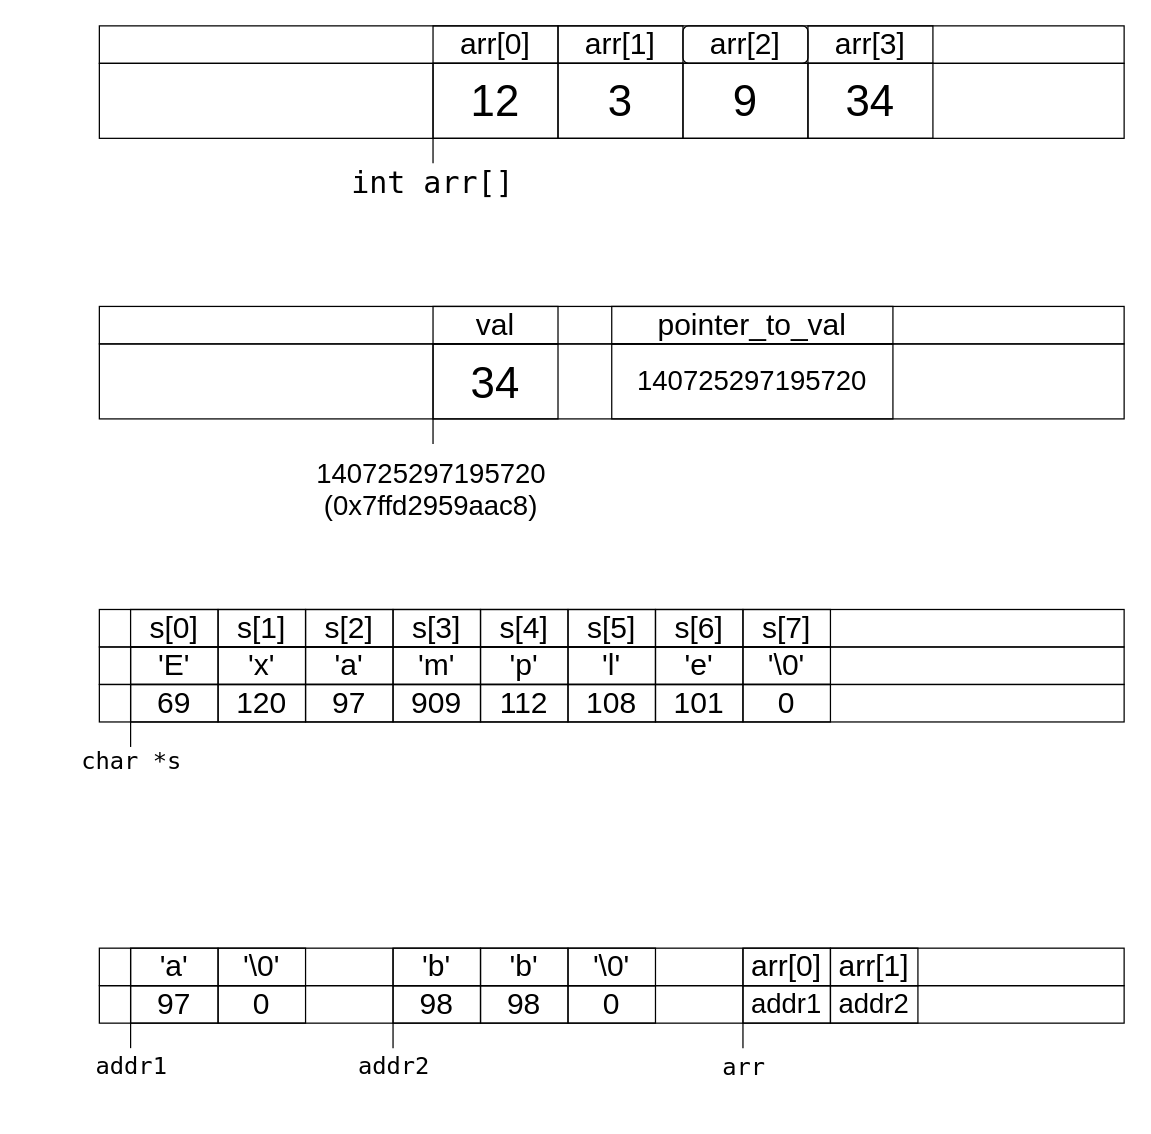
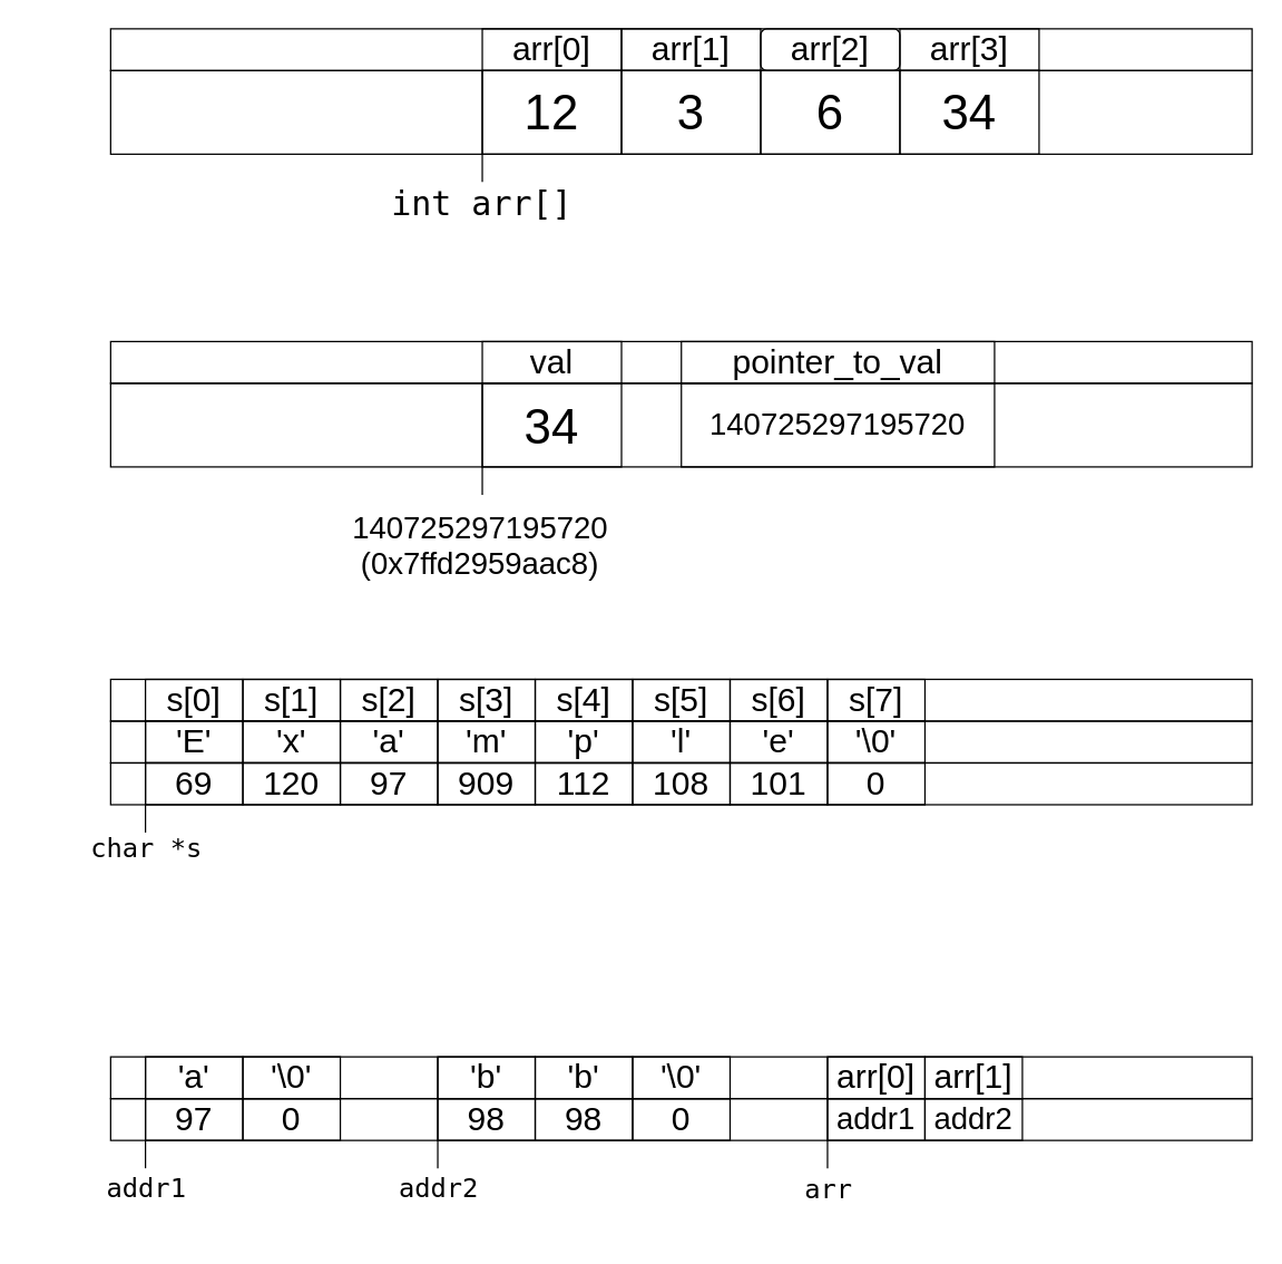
  <mxCell id="0" />
  <mxCell id="1" parent="0" />
  <mxCell id="2" value="" style="rounded=0;whiteSpace=wrap;html=1;fillColor=none;" parent="1" vertex="1"><mxGeometry x="79" y="50" width="820" height="60" as="geometry" /></mxCell>
  <mxCell id="3" value="&lt;font style=&quot;font-size: 35px;&quot;&gt;12&lt;/font&gt;" style="rounded=0;whiteSpace=wrap;html=1;fillColor=none;" parent="1" vertex="1"><mxGeometry x="346" y="50" width="100" height="60" as="geometry" /></mxCell>
  <mxCell id="4" value="" style="endArrow=none;html=1;rounded=0;entryX=0;entryY=0;entryDx=0;entryDy=0;" parent="1" edge="1"><mxGeometry width="50" height="50" relative="1" as="geometry"><mxPoint x="346" y="130" as="sourcePoint" /><mxPoint x="346" y="50" as="targetPoint" /></mxGeometry></mxCell>
  <mxCell id="5" value="" style="rounded=0;whiteSpace=wrap;html=1;fillColor=none;" parent="1" vertex="1"><mxGeometry x="79" y="20" width="820" height="30" as="geometry" /></mxCell>
  <mxCell id="6" value="&lt;font style=&quot;font-size: 24px;&quot;&gt;arr[0]&lt;/font&gt;" style="rounded=0;whiteSpace=wrap;html=1;fillColor=none;" parent="1" vertex="1"><mxGeometry x="346" y="20" width="100" height="30" as="geometry" /></mxCell>
  <mxCell id="7" value="&lt;font style=&quot;font-size: 24px;&quot; face=&quot;monospace&quot;&gt;int arr[]&lt;/font&gt;" style="text;whiteSpace=wrap;html=1;align=center;" parent="1" vertex="1"><mxGeometry x="261" y="125" width="170" height="50" as="geometry" /></mxCell>
  <mxCell id="8" value="&lt;font style=&quot;font-size: 35px;&quot;&gt;3&lt;/font&gt;" style="rounded=0;whiteSpace=wrap;html=1;fillColor=none;" parent="1" vertex="1"><mxGeometry x="446" y="50" width="100" height="60" as="geometry" /></mxCell>
- <mxCell id="9" value="&lt;span style=&quot;font-size: 35px;&quot;&gt;9&lt;/span&gt;" style="rounded=0;whiteSpace=wrap;html=1;fillColor=none;" parent="1" vertex="1"><mxGeometry x="546" y="50" width="100" height="60" as="geometry" /></mxCell>
+ <mxCell id="9" value="&lt;span style=&quot;font-size: 35px;&quot;&gt;6&lt;/span&gt;" style="rounded=0;whiteSpace=wrap;html=1;fillColor=none;" parent="1" vertex="1"><mxGeometry x="546" y="50" width="100" height="60" as="geometry" /></mxCell>
  <mxCell id="10" value="&lt;font style=&quot;font-size: 35px;&quot;&gt;34&lt;/font&gt;" style="rounded=0;whiteSpace=wrap;html=1;fillColor=none;" parent="1" vertex="1"><mxGeometry x="646" y="50" width="100" height="60" as="geometry" /></mxCell>
  <mxCell id="11" value="&lt;font style=&quot;font-size: 24px;&quot;&gt;arr[1]&lt;/font&gt;" style="rounded=0;whiteSpace=wrap;html=1;fillColor=none;" parent="1" vertex="1"><mxGeometry x="446" y="20" width="100" height="30" as="geometry" /></mxCell>
  <mxCell id="12" value="&lt;font style=&quot;font-size: 24px;&quot;&gt;arr[2]&lt;/font&gt;" style="whiteSpace=wrap;html=1;fillColor=none;rounded=1;" parent="1" vertex="1"><mxGeometry x="546" y="20" width="100" height="30" as="geometry" /></mxCell>
  <mxCell id="13" value="&lt;font style=&quot;font-size: 24px;&quot;&gt;arr[3]&lt;/font&gt;" style="rounded=0;whiteSpace=wrap;html=1;fillColor=none;" parent="1" vertex="1"><mxGeometry x="646" y="20" width="100" height="30" as="geometry" /></mxCell>
  <mxCell id="14" value="" style="rounded=0;whiteSpace=wrap;html=1;fillColor=none;" vertex="1" parent="1"><mxGeometry x="79" y="274.5" width="820" height="60" as="geometry" /></mxCell>
  <mxCell id="15" value="&lt;font style=&quot;font-size: 35px;&quot;&gt;34&lt;/font&gt;" style="rounded=0;whiteSpace=wrap;html=1;fillColor=none;" vertex="1" parent="1"><mxGeometry x="346" y="274.5" width="100" height="60" as="geometry" /></mxCell>
  <mxCell id="16" value="" style="endArrow=none;html=1;rounded=0;entryX=0;entryY=0;entryDx=0;entryDy=0;" edge="1" parent="1"><mxGeometry width="50" height="50" relative="1" as="geometry"><mxPoint x="346" y="354.5" as="sourcePoint" /><mxPoint x="346" y="274.5" as="targetPoint" /></mxGeometry></mxCell>
  <mxCell id="17" value="" style="rounded=0;whiteSpace=wrap;html=1;fillColor=none;" vertex="1" parent="1"><mxGeometry x="79" y="244.5" width="820" height="30" as="geometry" /></mxCell>
  <mxCell id="18" value="&lt;font style=&quot;font-size: 24px;&quot;&gt;val&lt;/font&gt;" style="rounded=0;whiteSpace=wrap;html=1;fillColor=none;" vertex="1" parent="1"><mxGeometry x="346" y="244.5" width="100" height="30" as="geometry" /></mxCell>
  <mxCell id="19" value="&lt;font style=&quot;font-size: 22px;&quot;&gt;140725297195720&lt;/font&gt;" style="rounded=0;whiteSpace=wrap;html=1;fillColor=none;" vertex="1" parent="1"><mxGeometry x="489" y="274.5" width="225" height="60" as="geometry" /></mxCell>
  <mxCell id="20" value="&lt;font style=&quot;font-size: 24px;&quot;&gt;pointer_to_val&lt;/font&gt;" style="rounded=0;whiteSpace=wrap;html=1;fillColor=none;" vertex="1" parent="1"><mxGeometry x="489" y="244.5" width="225" height="30" as="geometry" /></mxCell>
  <mxCell id="21" value="&lt;span style=&quot;color: rgb(0, 0, 0); font-family: Helvetica; font-size: 22px; font-style: normal; font-variant-ligatures: normal; font-variant-caps: normal; font-weight: 400; letter-spacing: normal; orphans: 2; text-align: center; text-indent: 0px; text-transform: none; widows: 2; word-spacing: 0px; -webkit-text-stroke-width: 0px; white-space: normal; text-decoration-thickness: initial; text-decoration-style: initial; text-decoration-color: initial; float: none; display: inline !important;&quot;&gt;140725297195720&lt;br&gt;&amp;nbsp;(0x7ffd2959aac8)&lt;/span&gt;" style="text;whiteSpace=wrap;html=1;fillColor=none;" vertex="1" parent="1"><mxGeometry x="251" y="359" width="193" height="71" as="geometry" /></mxCell>
  <mxCell id="22" value="" style="endArrow=none;html=1;rounded=0;entryX=0;entryY=0;entryDx=0;entryDy=0;" edge="1" parent="1"><mxGeometry width="50" height="50" relative="1" as="geometry"><mxPoint x="104" y="597" as="sourcePoint" /><mxPoint x="104" y="517" as="targetPoint" /></mxGeometry></mxCell>
  <mxCell id="23" value="" style="rounded=0;whiteSpace=wrap;html=1;fillColor=none;" vertex="1" parent="1"><mxGeometry x="79" y="487" width="820" height="30" as="geometry" /></mxCell>
  <mxCell id="24" value="&lt;font style=&quot;font-size: 24px;&quot;&gt;s[0]&lt;/font&gt;" style="rounded=0;whiteSpace=wrap;html=1;fillColor=none;" vertex="1" parent="1"><mxGeometry x="104" y="487" width="70" height="30" as="geometry" /></mxCell>
  <mxCell id="25" value="" style="rounded=0;whiteSpace=wrap;html=1;fillColor=none;" vertex="1" parent="1"><mxGeometry x="79" y="517" width="820" height="30" as="geometry" /></mxCell>
  <mxCell id="26" value="" style="rounded=0;whiteSpace=wrap;html=1;fillColor=none;" vertex="1" parent="1"><mxGeometry x="79" y="547" width="820" height="30" as="geometry" /></mxCell>
  <mxCell id="27" value="&lt;span style=&quot;font-size: 24px;&quot;&gt;'E'&lt;/span&gt;" style="rounded=0;whiteSpace=wrap;html=1;fillColor=none;" vertex="1" parent="1"><mxGeometry x="104" y="517" width="70" height="30" as="geometry" /></mxCell>
  <mxCell id="28" value="&lt;span style=&quot;font-size: 24px;&quot;&gt;69&lt;/span&gt;" style="rounded=0;whiteSpace=wrap;html=1;fillColor=none;" vertex="1" parent="1"><mxGeometry x="104" y="547" width="70" height="30" as="geometry" /></mxCell>
  <mxCell id="29" value="&lt;font style=&quot;font-size: 24px;&quot;&gt;s[1]&lt;/font&gt;" style="rounded=0;whiteSpace=wrap;html=1;fillColor=none;" vertex="1" parent="1"><mxGeometry x="174" y="487" width="70" height="30" as="geometry" /></mxCell>
  <mxCell id="30" value="&lt;span style=&quot;font-size: 24px;&quot;&gt;'x'&lt;/span&gt;" style="rounded=0;whiteSpace=wrap;html=1;fillColor=none;" vertex="1" parent="1"><mxGeometry x="174" y="517" width="70" height="30" as="geometry" /></mxCell>
  <mxCell id="31" value="&lt;span style=&quot;font-size: 24px;&quot;&gt;120&lt;/span&gt;" style="rounded=0;whiteSpace=wrap;html=1;fillColor=none;" vertex="1" parent="1"><mxGeometry x="174" y="547" width="70" height="30" as="geometry" /></mxCell>
  <mxCell id="32" value="&lt;font style=&quot;font-size: 24px;&quot;&gt;s[2]&lt;/font&gt;" style="rounded=0;whiteSpace=wrap;html=1;fillColor=none;" vertex="1" parent="1"><mxGeometry x="244" y="487" width="70" height="30" as="geometry" /></mxCell>
  <mxCell id="33" value="&lt;span style=&quot;font-size: 24px;&quot;&gt;'a'&lt;/span&gt;" style="rounded=0;whiteSpace=wrap;html=1;fillColor=none;" vertex="1" parent="1"><mxGeometry x="244" y="517" width="70" height="30" as="geometry" /></mxCell>
  <mxCell id="34" value="&lt;span style=&quot;font-size: 24px;&quot;&gt;97&lt;/span&gt;" style="rounded=0;whiteSpace=wrap;html=1;fillColor=none;" vertex="1" parent="1"><mxGeometry x="244" y="547" width="70" height="30" as="geometry" /></mxCell>
  <mxCell id="35" value="&lt;font style=&quot;font-size: 24px;&quot;&gt;s[3]&lt;/font&gt;" style="rounded=0;whiteSpace=wrap;html=1;fillColor=none;" vertex="1" parent="1"><mxGeometry x="314" y="487" width="70" height="30" as="geometry" /></mxCell>
  <mxCell id="36" value="&lt;span style=&quot;font-size: 24px;&quot;&gt;'m'&lt;/span&gt;" style="rounded=0;whiteSpace=wrap;html=1;fillColor=none;" vertex="1" parent="1"><mxGeometry x="314" y="517" width="70" height="30" as="geometry" /></mxCell>
  <mxCell id="37" value="&lt;span style=&quot;font-size: 24px;&quot;&gt;909&lt;/span&gt;" style="rounded=0;whiteSpace=wrap;html=1;fillColor=none;" vertex="1" parent="1"><mxGeometry x="314" y="547" width="70" height="30" as="geometry" /></mxCell>
  <mxCell id="38" value="&lt;font style=&quot;font-size: 24px;&quot;&gt;s[4]&lt;/font&gt;" style="rounded=0;whiteSpace=wrap;html=1;fillColor=none;" vertex="1" parent="1"><mxGeometry x="384" y="487" width="70" height="30" as="geometry" /></mxCell>
  <mxCell id="39" value="&lt;span style=&quot;font-size: 24px;&quot;&gt;'p'&lt;/span&gt;" style="rounded=0;whiteSpace=wrap;html=1;fillColor=none;" vertex="1" parent="1"><mxGeometry x="384" y="517" width="70" height="30" as="geometry" /></mxCell>
  <mxCell id="40" value="&lt;span style=&quot;font-size: 24px;&quot;&gt;112&lt;/span&gt;" style="rounded=0;whiteSpace=wrap;html=1;fillColor=none;" vertex="1" parent="1"><mxGeometry x="384" y="547" width="70" height="30" as="geometry" /></mxCell>
  <mxCell id="41" value="&lt;font style=&quot;font-size: 24px;&quot;&gt;s[5]&lt;/font&gt;" style="rounded=0;whiteSpace=wrap;html=1;fillColor=none;" vertex="1" parent="1"><mxGeometry x="454" y="487" width="70" height="30" as="geometry" /></mxCell>
  <mxCell id="42" value="&lt;span style=&quot;font-size: 24px;&quot;&gt;'l'&lt;/span&gt;" style="rounded=0;whiteSpace=wrap;html=1;fillColor=none;" vertex="1" parent="1"><mxGeometry x="454" y="517" width="70" height="30" as="geometry" /></mxCell>
  <mxCell id="43" value="&lt;span style=&quot;font-size: 24px;&quot;&gt;108&lt;/span&gt;" style="rounded=0;whiteSpace=wrap;html=1;fillColor=none;" vertex="1" parent="1"><mxGeometry x="454" y="547" width="70" height="30" as="geometry" /></mxCell>
  <mxCell id="44" value="&lt;font style=&quot;font-size: 24px;&quot;&gt;s[6]&lt;/font&gt;" style="rounded=0;whiteSpace=wrap;html=1;fillColor=none;" vertex="1" parent="1"><mxGeometry x="524" y="487" width="70" height="30" as="geometry" /></mxCell>
  <mxCell id="45" value="&lt;span style=&quot;font-size: 24px;&quot;&gt;'e'&lt;/span&gt;" style="rounded=0;whiteSpace=wrap;html=1;fillColor=none;" vertex="1" parent="1"><mxGeometry x="524" y="517" width="70" height="30" as="geometry" /></mxCell>
  <mxCell id="46" value="&lt;span style=&quot;font-size: 24px;&quot;&gt;101&lt;/span&gt;" style="rounded=0;whiteSpace=wrap;html=1;fillColor=none;" vertex="1" parent="1"><mxGeometry x="524" y="547" width="70" height="30" as="geometry" /></mxCell>
  <mxCell id="47" value="&lt;font style=&quot;font-size: 24px;&quot;&gt;s[7]&lt;/font&gt;" style="rounded=0;whiteSpace=wrap;html=1;fillColor=none;" vertex="1" parent="1"><mxGeometry x="594" y="487" width="70" height="30" as="geometry" /></mxCell>
  <mxCell id="48" value="&lt;span style=&quot;font-size: 24px;&quot;&gt;'\0'&lt;/span&gt;" style="rounded=0;whiteSpace=wrap;html=1;fillColor=none;" vertex="1" parent="1"><mxGeometry x="594" y="517" width="70" height="30" as="geometry" /></mxCell>
  <mxCell id="49" value="&lt;span style=&quot;font-size: 24px;&quot;&gt;0&lt;/span&gt;" style="rounded=0;whiteSpace=wrap;html=1;fillColor=none;" vertex="1" parent="1"><mxGeometry x="594" y="547" width="70" height="30" as="geometry" /></mxCell>
  <mxCell id="50" value="&lt;font style=&quot;font-size: 19px;&quot; face=&quot;monospace&quot;&gt;char *s&lt;/font&gt;" style="text;whiteSpace=wrap;html=1;align=center;" vertex="1" parent="1"><mxGeometry x="20" y="590" width="170" height="50" as="geometry" /></mxCell>
  <mxCell id="51" value="" style="endArrow=none;html=1;rounded=0;entryX=0;entryY=0;entryDx=0;entryDy=0;" edge="1" parent="1"><mxGeometry width="50" height="50" relative="1" as="geometry"><mxPoint x="104" y="838" as="sourcePoint" /><mxPoint x="104" y="758" as="targetPoint" /></mxGeometry></mxCell>
  <mxCell id="52" value="" style="rounded=0;whiteSpace=wrap;html=1;fillColor=none;" vertex="1" parent="1"><mxGeometry x="79" y="758" width="820" height="30" as="geometry" /></mxCell>
  <mxCell id="53" value="" style="rounded=0;whiteSpace=wrap;html=1;fillColor=none;" vertex="1" parent="1"><mxGeometry x="79" y="788" width="820" height="30" as="geometry" /></mxCell>
  <mxCell id="54" value="&lt;span style=&quot;font-size: 24px;&quot;&gt;'a'&lt;/span&gt;" style="rounded=0;whiteSpace=wrap;html=1;fillColor=none;" vertex="1" parent="1"><mxGeometry x="104" y="758" width="70" height="30" as="geometry" /></mxCell>
  <mxCell id="55" value="&lt;span style=&quot;font-size: 24px;&quot;&gt;97&lt;/span&gt;" style="rounded=0;whiteSpace=wrap;html=1;fillColor=none;" vertex="1" parent="1"><mxGeometry x="104" y="788" width="70" height="30" as="geometry" /></mxCell>
  <mxCell id="56" value="&lt;span style=&quot;font-size: 24px;&quot;&gt;'\0'&lt;/span&gt;" style="rounded=0;whiteSpace=wrap;html=1;fillColor=none;" vertex="1" parent="1"><mxGeometry x="174" y="758" width="70" height="30" as="geometry" /></mxCell>
  <mxCell id="57" value="&lt;span style=&quot;font-size: 24px;&quot;&gt;0&lt;/span&gt;" style="rounded=0;whiteSpace=wrap;html=1;fillColor=none;" vertex="1" parent="1"><mxGeometry x="174" y="788" width="70" height="30" as="geometry" /></mxCell>
  <mxCell id="58" value="&lt;span style=&quot;font-size: 24px;&quot;&gt;'b'&lt;/span&gt;" style="rounded=0;whiteSpace=wrap;html=1;fillColor=none;" vertex="1" parent="1"><mxGeometry x="314" y="758" width="70" height="30" as="geometry" /></mxCell>
  <mxCell id="59" value="&lt;span style=&quot;font-size: 24px;&quot;&gt;98&lt;/span&gt;" style="rounded=0;whiteSpace=wrap;html=1;fillColor=none;" vertex="1" parent="1"><mxGeometry x="314" y="788" width="70" height="30" as="geometry" /></mxCell>
  <mxCell id="60" value="&lt;span style=&quot;font-size: 24px;&quot;&gt;'b'&lt;/span&gt;" style="rounded=0;whiteSpace=wrap;html=1;fillColor=none;" vertex="1" parent="1"><mxGeometry x="384" y="758" width="70" height="30" as="geometry" /></mxCell>
  <mxCell id="61" value="&lt;span style=&quot;font-size: 24px;&quot;&gt;98&lt;/span&gt;" style="rounded=0;whiteSpace=wrap;html=1;fillColor=none;" vertex="1" parent="1"><mxGeometry x="384" y="788" width="70" height="30" as="geometry" /></mxCell>
  <mxCell id="62" value="&lt;span style=&quot;font-size: 24px;&quot;&gt;'\0'&lt;/span&gt;" style="rounded=0;whiteSpace=wrap;html=1;fillColor=none;" vertex="1" parent="1"><mxGeometry x="454" y="758" width="70" height="30" as="geometry" /></mxCell>
  <mxCell id="63" value="&lt;span style=&quot;font-size: 24px;&quot;&gt;0&lt;/span&gt;" style="rounded=0;whiteSpace=wrap;html=1;fillColor=none;" vertex="1" parent="1"><mxGeometry x="454" y="788" width="70" height="30" as="geometry" /></mxCell>
  <mxCell id="64" value="&lt;span style=&quot;font-size: 24px;&quot;&gt;arr[0]&lt;/span&gt;" style="rounded=0;whiteSpace=wrap;html=1;fillColor=none;" vertex="1" parent="1"><mxGeometry x="594" y="758" width="70" height="30" as="geometry" /></mxCell>
  <mxCell id="65" value="&lt;font style=&quot;font-size: 22px;&quot;&gt;addr1&lt;/font&gt;" style="rounded=0;whiteSpace=wrap;html=1;fillColor=none;" vertex="1" parent="1"><mxGeometry x="594" y="788" width="70" height="30" as="geometry" /></mxCell>
  <mxCell id="66" value="&lt;font face=&quot;monospace&quot;&gt;&lt;span style=&quot;font-size: 19px;&quot;&gt;addr1&lt;/span&gt;&lt;/font&gt;" style="text;whiteSpace=wrap;html=1;align=center;" vertex="1" parent="1"><mxGeometry x="20" y="834" width="170" height="50" as="geometry" /></mxCell>
  <mxCell id="67" value="&lt;span style=&quot;font-size: 24px;&quot;&gt;arr[1]&lt;/span&gt;" style="rounded=0;whiteSpace=wrap;html=1;fillColor=none;" vertex="1" parent="1"><mxGeometry x="664" y="758" width="70" height="30" as="geometry" /></mxCell>
  <mxCell id="68" value="&lt;font style=&quot;font-size: 22px;&quot;&gt;addr2&lt;/font&gt;" style="rounded=0;whiteSpace=wrap;html=1;fillColor=none;" vertex="1" parent="1"><mxGeometry x="664" y="788" width="70" height="30" as="geometry" /></mxCell>
  <mxCell id="69" value="" style="endArrow=none;html=1;rounded=0;entryX=0;entryY=0;entryDx=0;entryDy=0;" edge="1" parent="1"><mxGeometry width="50" height="50" relative="1" as="geometry"><mxPoint x="314" y="838" as="sourcePoint" /><mxPoint x="314" y="758" as="targetPoint" /></mxGeometry></mxCell>
  <mxCell id="70" value="&lt;font face=&quot;monospace&quot;&gt;&lt;span style=&quot;font-size: 19px;&quot;&gt;addr2&lt;/span&gt;&lt;/font&gt;" style="text;whiteSpace=wrap;html=1;align=center;" vertex="1" parent="1"><mxGeometry x="230" y="834" width="170" height="50" as="geometry" /></mxCell>
  <mxCell id="71" value="" style="endArrow=none;html=1;rounded=0;entryX=0;entryY=0;entryDx=0;entryDy=0;" edge="1" parent="1"><mxGeometry width="50" height="50" relative="1" as="geometry"><mxPoint x="594" y="838" as="sourcePoint" /><mxPoint x="594" y="758" as="targetPoint" /></mxGeometry></mxCell>
  <mxCell id="72" value="&lt;font face=&quot;monospace&quot;&gt;&lt;span style=&quot;font-size: 19px;&quot;&gt;arr&lt;/span&gt;&lt;/font&gt;" style="text;whiteSpace=wrap;html=1;align=center;" vertex="1" parent="1"><mxGeometry x="510" y="835" width="170" height="50" as="geometry" /></mxCell>
